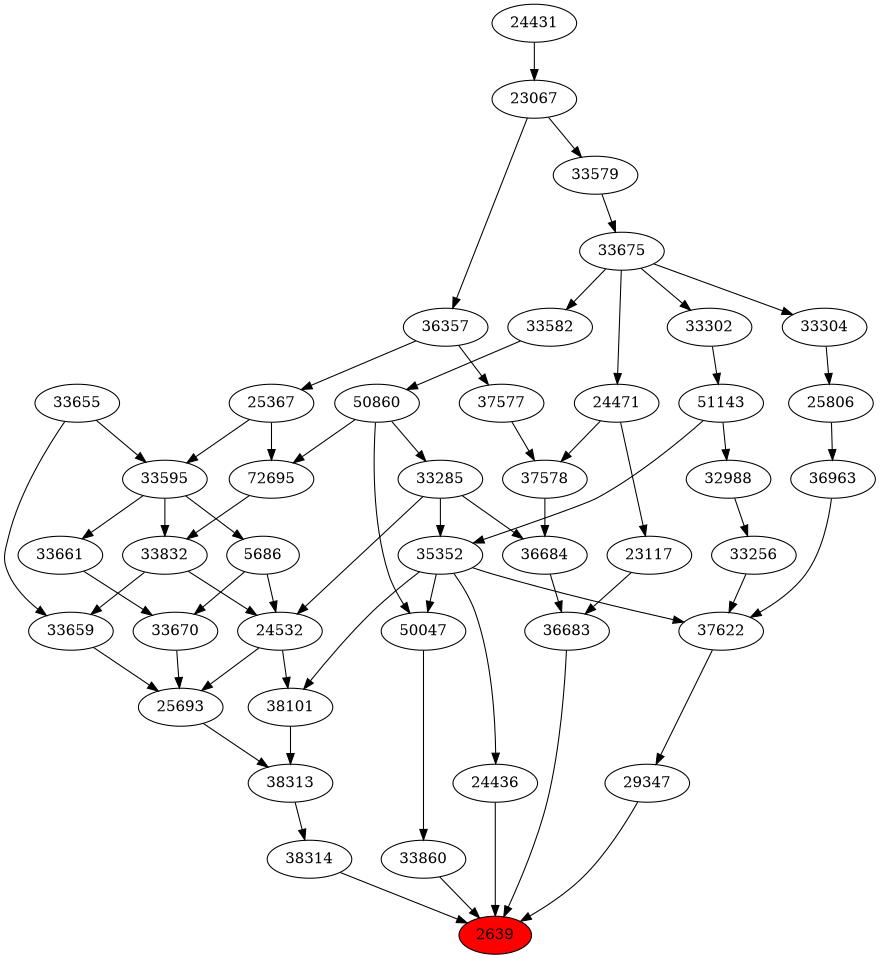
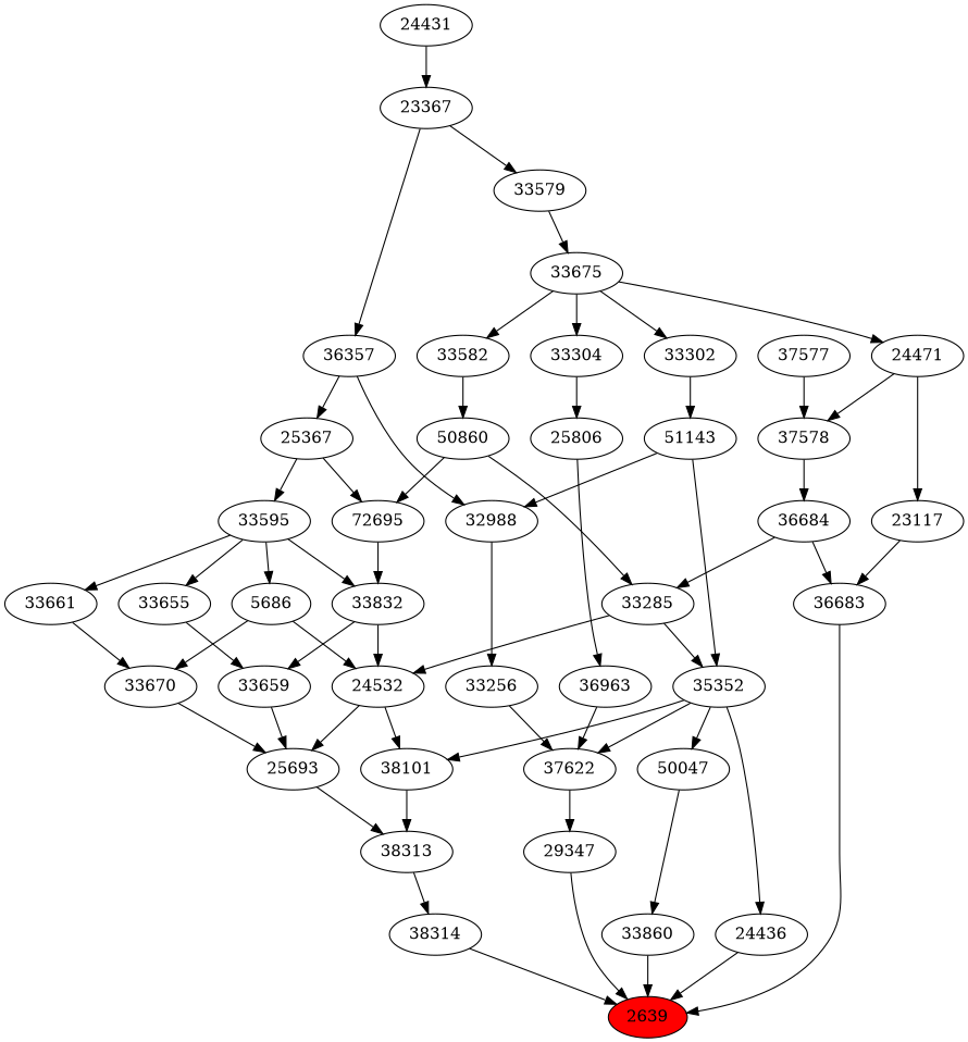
  strict digraph {
    n1 [fillcolor=red label=2639 style=filled]
    n2 [label=38314]
    n3 [label=36683]
    n4 [label=33860]
    n5 [label=24436]
    n6 [label=29347]
    n7 [label=38313]
    n8 [label=36684]
    n9 [label=23117]
    n10 [label=33659]
    n11 [label=25693]
    n12 [label=50047]
    n13 [label=35352]
    n14 [label=37622]
    n15 [label=38101]
    n16 [label=33285]
    n17 [label=24532]
    n18 [label=37578]
    n19 [label=24471]
    n20 [label=33655]
    n21 [label=33832]
    n22 [label=50860]
    n23 [label=72695]
    n24 [label=51143]
    n25 [label=32988]
    n26 [label=33256]
    n27 [label=36963]
    n28 [label=33670]
    n29 [label=37577]
    n30 [label=33675]
    n31 [label=33582]
    n32 [label=33302]
    n33 [label=33304]
    n34 [label=25806]
    n35 [label=33595]
    n36 [label=5686]
    n37 [label=33661]
    n38 [label=36357]
    n39 [label=25367]
    n40 [label=33579]
-   n41 [label=23067]
+   n41 [label=23367]
    n42 [label=24431]
    n2 -> n1
    n3 -> n1
    n4 -> n1
    n5 -> n1
    n6 -> n1
    n7 -> n2
    n8 -> n3
    n9 -> n3
    n10 -> n11
    n11 -> n7
    n12 -> n4
    n13 -> n5
    n13 -> n12
    n13 -> n14
    n13 -> n15
    n14 -> n6
    n15 -> n7
-   n16 -> n8
+   n8 -> n16
    n16 -> n13
    n16 -> n17
    n17 -> n11
    n17 -> n15
    n18 -> n8
    n19 -> n9
    n19 -> n18
    n20 -> n10
    n21 -> n10
    n21 -> n17
-   n22 -> n12
    n22 -> n16
    n22 -> n23
    n23 -> n21
    n24 -> n13
    n24 -> n25
    n25 -> n26
    n26 -> n14
    n27 -> n14
    n28 -> n11
    n29 -> n18
    n30 -> n19
    n30 -> n31
    n30 -> n32
    n30 -> n33
    n31 -> n22
    n32 -> n24
    n33 -> n34
    n34 -> n27
-   n20 -> n35
+   n35 -> n20
    n35 -> n21
    n35 -> n36
    n35 -> n37
    n36 -> n17
    n36 -> n28
    n37 -> n28
-   n38 -> n29
+   n38 -> n25
    n38 -> n39
    n39 -> n23
    n39 -> n35
    n40 -> n30
    n41 -> n38
    n41 -> n40
    n42 -> n41
  }
